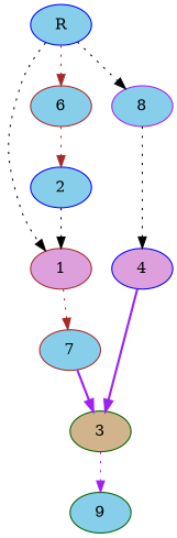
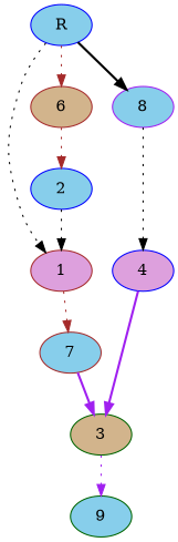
  digraph {
    node [color=brown fillcolor=skyblue style=filled]
    edge [color=black style=dotted]
    1 [fillcolor=plum]
    7
    3 [color=darkgreen fillcolor=tan]
    2 [color=blue]
    9 [color=darkgreen]
    4 [color=blue fillcolor=plum]
-   6
+   6 [fillcolor=tan]
    8 [color=purple]
    R [color=blue]
    1 -> 7 [color=brown]
    7 -> 3 [color=purple style=bold]
    3 -> 9 [color=purple]
    2 -> 1
    4 -> 3 [color=purple style=bold]
    6 -> 2 [color=brown]
    8 -> 4
    R -> 1
    R -> 6 [color=brown]
-   R -> 8
+   R -> 8 [style=bold]
  }
